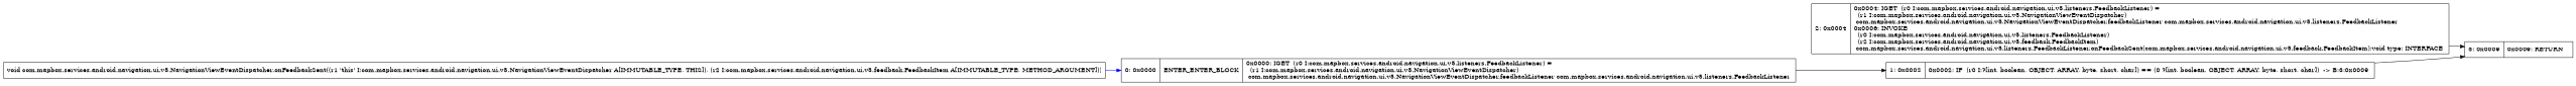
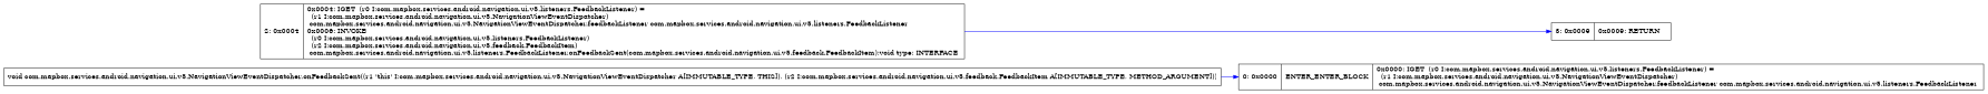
  digraph {
    rankdir=LR
    node [shape=record]
    edge [color=black]
    n1 [label="{0\:\ 0x0000|ENTER_ENTER_BLOCK\l|0x0000: IGET  (r0 I:com.mapbox.services.android.navigation.ui.v5.listeners.FeedbackListener) = \l  (r1 I:com.mapbox.services.android.navigation.ui.v5.NavigationViewEventDispatcher)\l com.mapbox.services.android.navigation.ui.v5.NavigationViewEventDispatcher.feedbackListener com.mapbox.services.android.navigation.ui.v5.listeners.FeedbackListener \l}"]
-   n2 [label="{1\:\ 0x0002|0x0002: IF  (r0 I:?[int, boolean, OBJECT, ARRAY, byte, short, char]) == (0 ?[int, boolean, OBJECT, ARRAY, byte, short, char])  \-\> B:3:0x0009 \l}"]
    n3 [label="{3\:\ 0x0009|0x0009: RETURN   \l}"]
    n4 [label="{2\:\ 0x0004|0x0004: IGET  (r0 I:com.mapbox.services.android.navigation.ui.v5.listeners.FeedbackListener) = \l  (r1 I:com.mapbox.services.android.navigation.ui.v5.NavigationViewEventDispatcher)\l com.mapbox.services.android.navigation.ui.v5.NavigationViewEventDispatcher.feedbackListener com.mapbox.services.android.navigation.ui.v5.listeners.FeedbackListener \l0x0006: INVOKE  \l  (r0 I:com.mapbox.services.android.navigation.ui.v5.listeners.FeedbackListener)\l  (r2 I:com.mapbox.services.android.navigation.ui.v5.feedback.FeedbackItem)\l com.mapbox.services.android.navigation.ui.v5.listeners.FeedbackListener.onFeedbackSent(com.mapbox.services.android.navigation.ui.v5.feedback.FeedbackItem):void type: INTERFACE \l}"]
    n5 [label="{void com.mapbox.services.android.navigation.ui.v5.NavigationViewEventDispatcher.onFeedbackSent((r1 'this' I:com.mapbox.services.android.navigation.ui.v5.NavigationViewEventDispatcher A[IMMUTABLE_TYPE, THIS]), (r2 I:com.mapbox.services.android.navigation.ui.v5.feedback.FeedbackItem A[IMMUTABLE_TYPE, METHOD_ARGUMENT])) }"]
-   n1 -> n2
-   n2 -> n3
-   n4 -> n3
+   n4 -> n3 [color=blue]
    n5 -> n1 [color=blue]
  }
